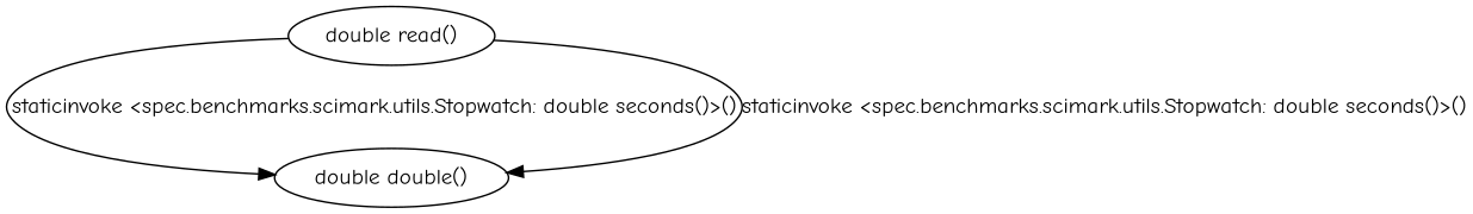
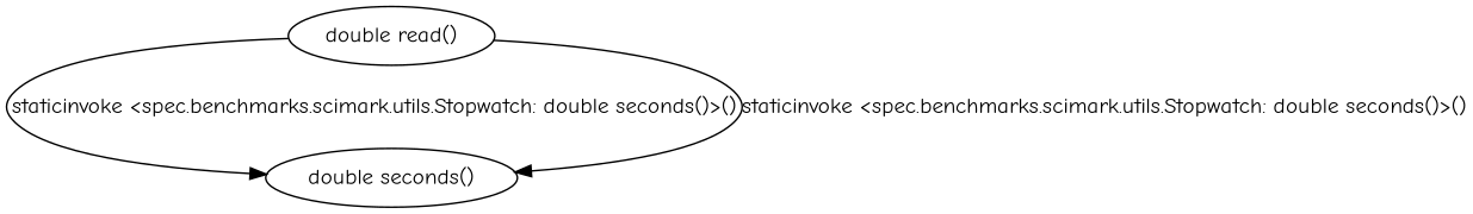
  digraph {
    fontname="Comic Neue"
    node [fontname="Comic Neue"]
    edge [fontname="Comic Neue"]
-   n1 [label="double double()"]
+   n1 [label="double seconds()"]
    n2 [label="double read()"]
    n2 -> n1 [label="staticinvoke <spec.benchmarks.scimark.utils.Stopwatch: double seconds()>()"]
    n2 -> n1 [label="staticinvoke <spec.benchmarks.scimark.utils.Stopwatch: double seconds()>()"]
  }
